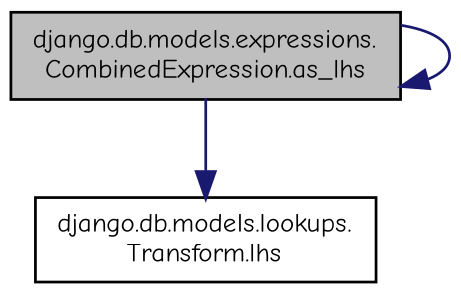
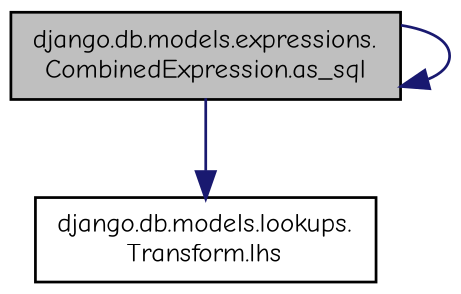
  digraph {
    rankdir=TB
    fontname="Comic Neue"
    node [color=black fontname="Comic Neue" fontsize=10 shape=record style=filled]
    edge [color=midnightblue fontname="Comic Neue" fontsize=10 labelfontname=Helvetica labelfontsize=10 style=solid]
-   n1 [fillcolor=grey75 fontcolor=black height=0.2 label="django.db.models.expressions.\lCombinedExpression.as_lhs" width=0.4]
+   n1 [fillcolor=grey75 fontcolor=black height=0.2 label="django.db.models.expressions.\lCombinedExpression.as_sql" width=0.4]
    n2 [fillcolor=white height=0.2 label="django.db.models.lookups.\lTransform.lhs" width=0.4]
    n1 -> n1
    n1 -> n2
  }
